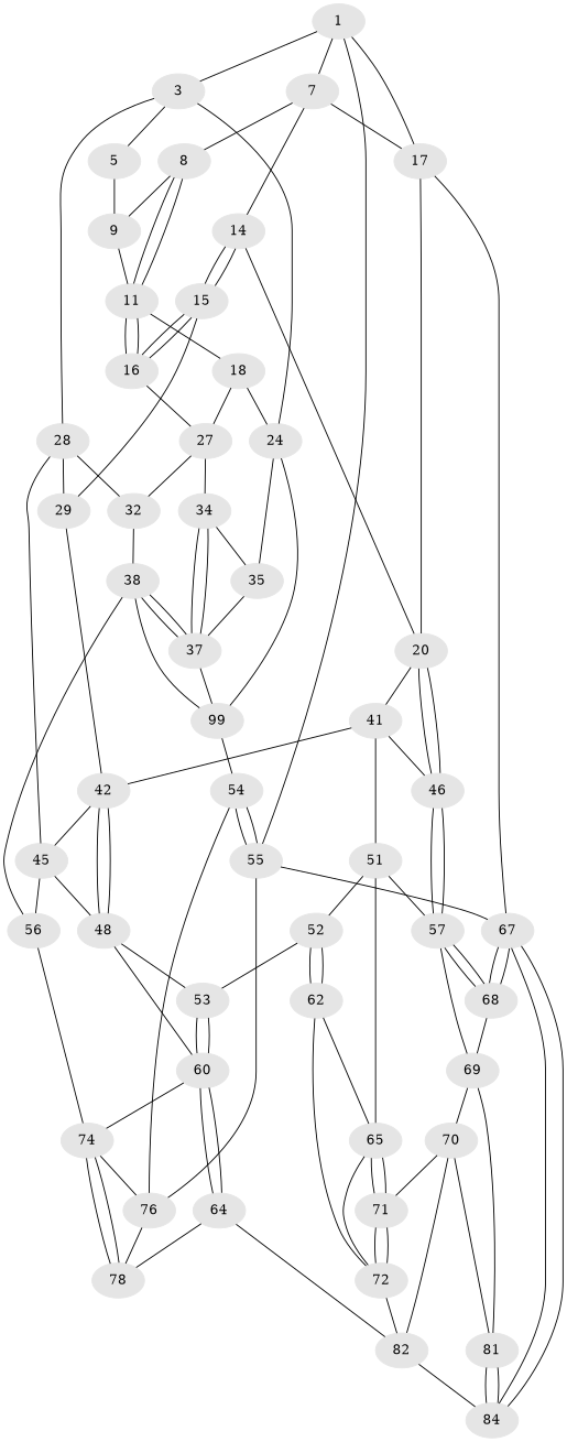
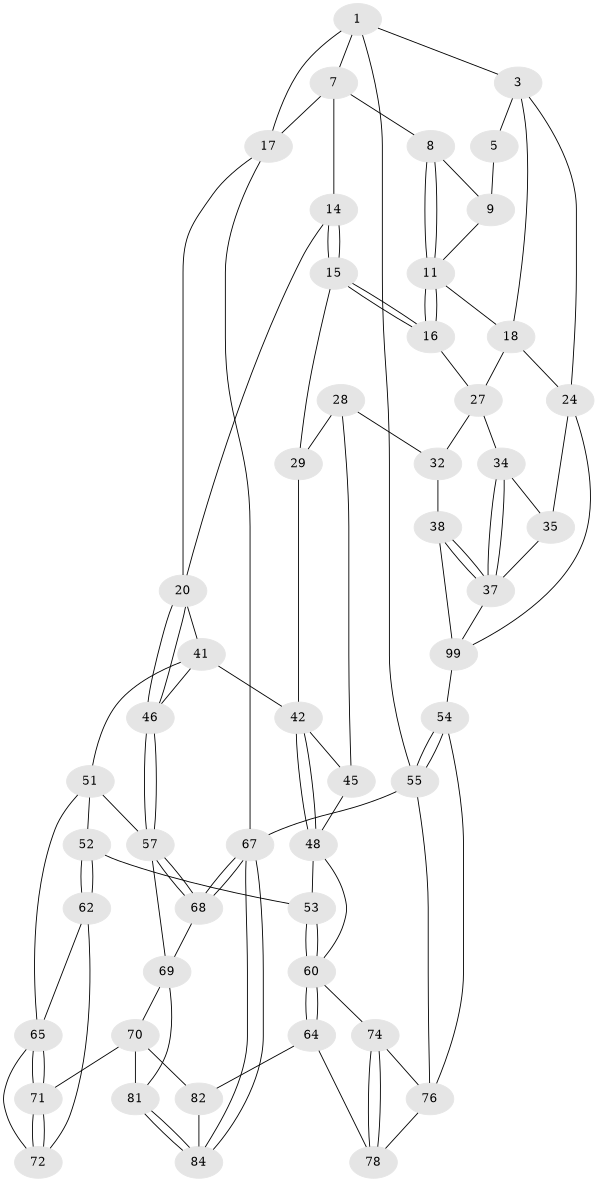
  graph {
    node [color=gray90 style=filled]
    1 [super="+2"]
    3 [super="+4"]
    7 [super="+13"]
    17 [super="+19"]
    55
    5 [super="+6"]
    18 [super="+23"]
    24 [super="+25"]
    8
    14 [super="+22"]
    20 [super="+21"]
    67
    76 [super="+85"]
    9 [super="+10"]
    27 [super="+33"]
    35
    n17 [label=99 super="+40"]
    11 [super="+12"]
    15 [super="+30"]
    16 [super="+26"]
    29
    41 [super="+47"]
    46
    42 [super="+43"]
    32
    34
    68
    84
    51 [super="+59"]
    57 [super="+58"]
    37 [super="+38"]
    54
    n33 [label=38 super="+44"]
    28 [super="+31"]
    45 [super="+50"]
-   56
    48 [super="+49"]
    74 [super="+75"]
    52
    65 [super="+66"]
    53
    60 [super="+61"]
    69 [super="+79"]
    64 [super="+77"]
    62 [super="+63"]
    72 [super="+73"]
    71
    78
    70 [super="+81"]
    n50 [label=81]
    82 [super="+83"]
    1 -- 3
    1 -- 7
    1 -- 17
    1 -- 55
    3 -- 5
-   3 -- 28
+   3 -- 18
    3 -- 24
    7 -- 17
    7 -- 8
    7 -- 14
    17 -- 20
    17 -- 67
    55 -- 67
    55 -- 76
    5 -- 9 [weight=2]
    18 -- 24
    18 -- 27
    24 -- 35
    24 -- n17
    8 -- 9
    8 -- 11
    8 -- 11
    14 -- 20
    14 -- 15 [weight=2]
    14 -- 15
    20 -- 41
    20 -- 46
    20 -- 46
    67 -- 68
    67 -- 68
    67 -- 84
    67 -- 84
    76 -- 78
    9 -- 11
    27 -- 32
    27 -- 34
    35 -- 37
    n17 -- 54
    11 -- 18
    11 -- 16
    11 -- 16
    15 -- 16
    15 -- 16
    15 -- 29
    16 -- 27
    29 -- 42
    41 -- 46
    41 -- 42
    41 -- 51
    46 -- 57
    46 -- 57
    42 -- 45
    42 -- 48
    42 -- 48
    32 -- n33
    34 -- 35
    34 -- 37
    34 -- 37
    68 -- 69
    51 -- 57
    51 -- 52
    51 -- 65
    57 -- 68
    57 -- 68
    57 -- 69
    37 -- n17
    54 -- 55
    54 -- 55
    54 -- 76
    n33 -- n17
    n33 -- 37
    n33 -- 37
-   n33 -- 56
    28 -- 29
    28 -- 32
    28 -- 45
-   45 -- 56
    45 -- 48
-   56 -- 74
    48 -- 53
    48 -- 60
    74 -- 76
    74 -- 78
    74 -- 78
    52 -- 53
    52 -- 62
    52 -- 62
    65 -- 72
    65 -- 71
    65 -- 71
    53 -- 60
    53 -- 60
    60 -- 74
    60 -- 64
    60 -- 64
    69 -- 70
    69 -- n50
    64 -- 78
    64 -- 82
    62 -- 65
    62 -- 72
-   72 -- 82
    71 -- 72
    71 -- 72
    70 -- 71
    70 -- n50
    70 -- 82
    n50 -- 84
    n50 -- 84
    82 -- 84
  }
